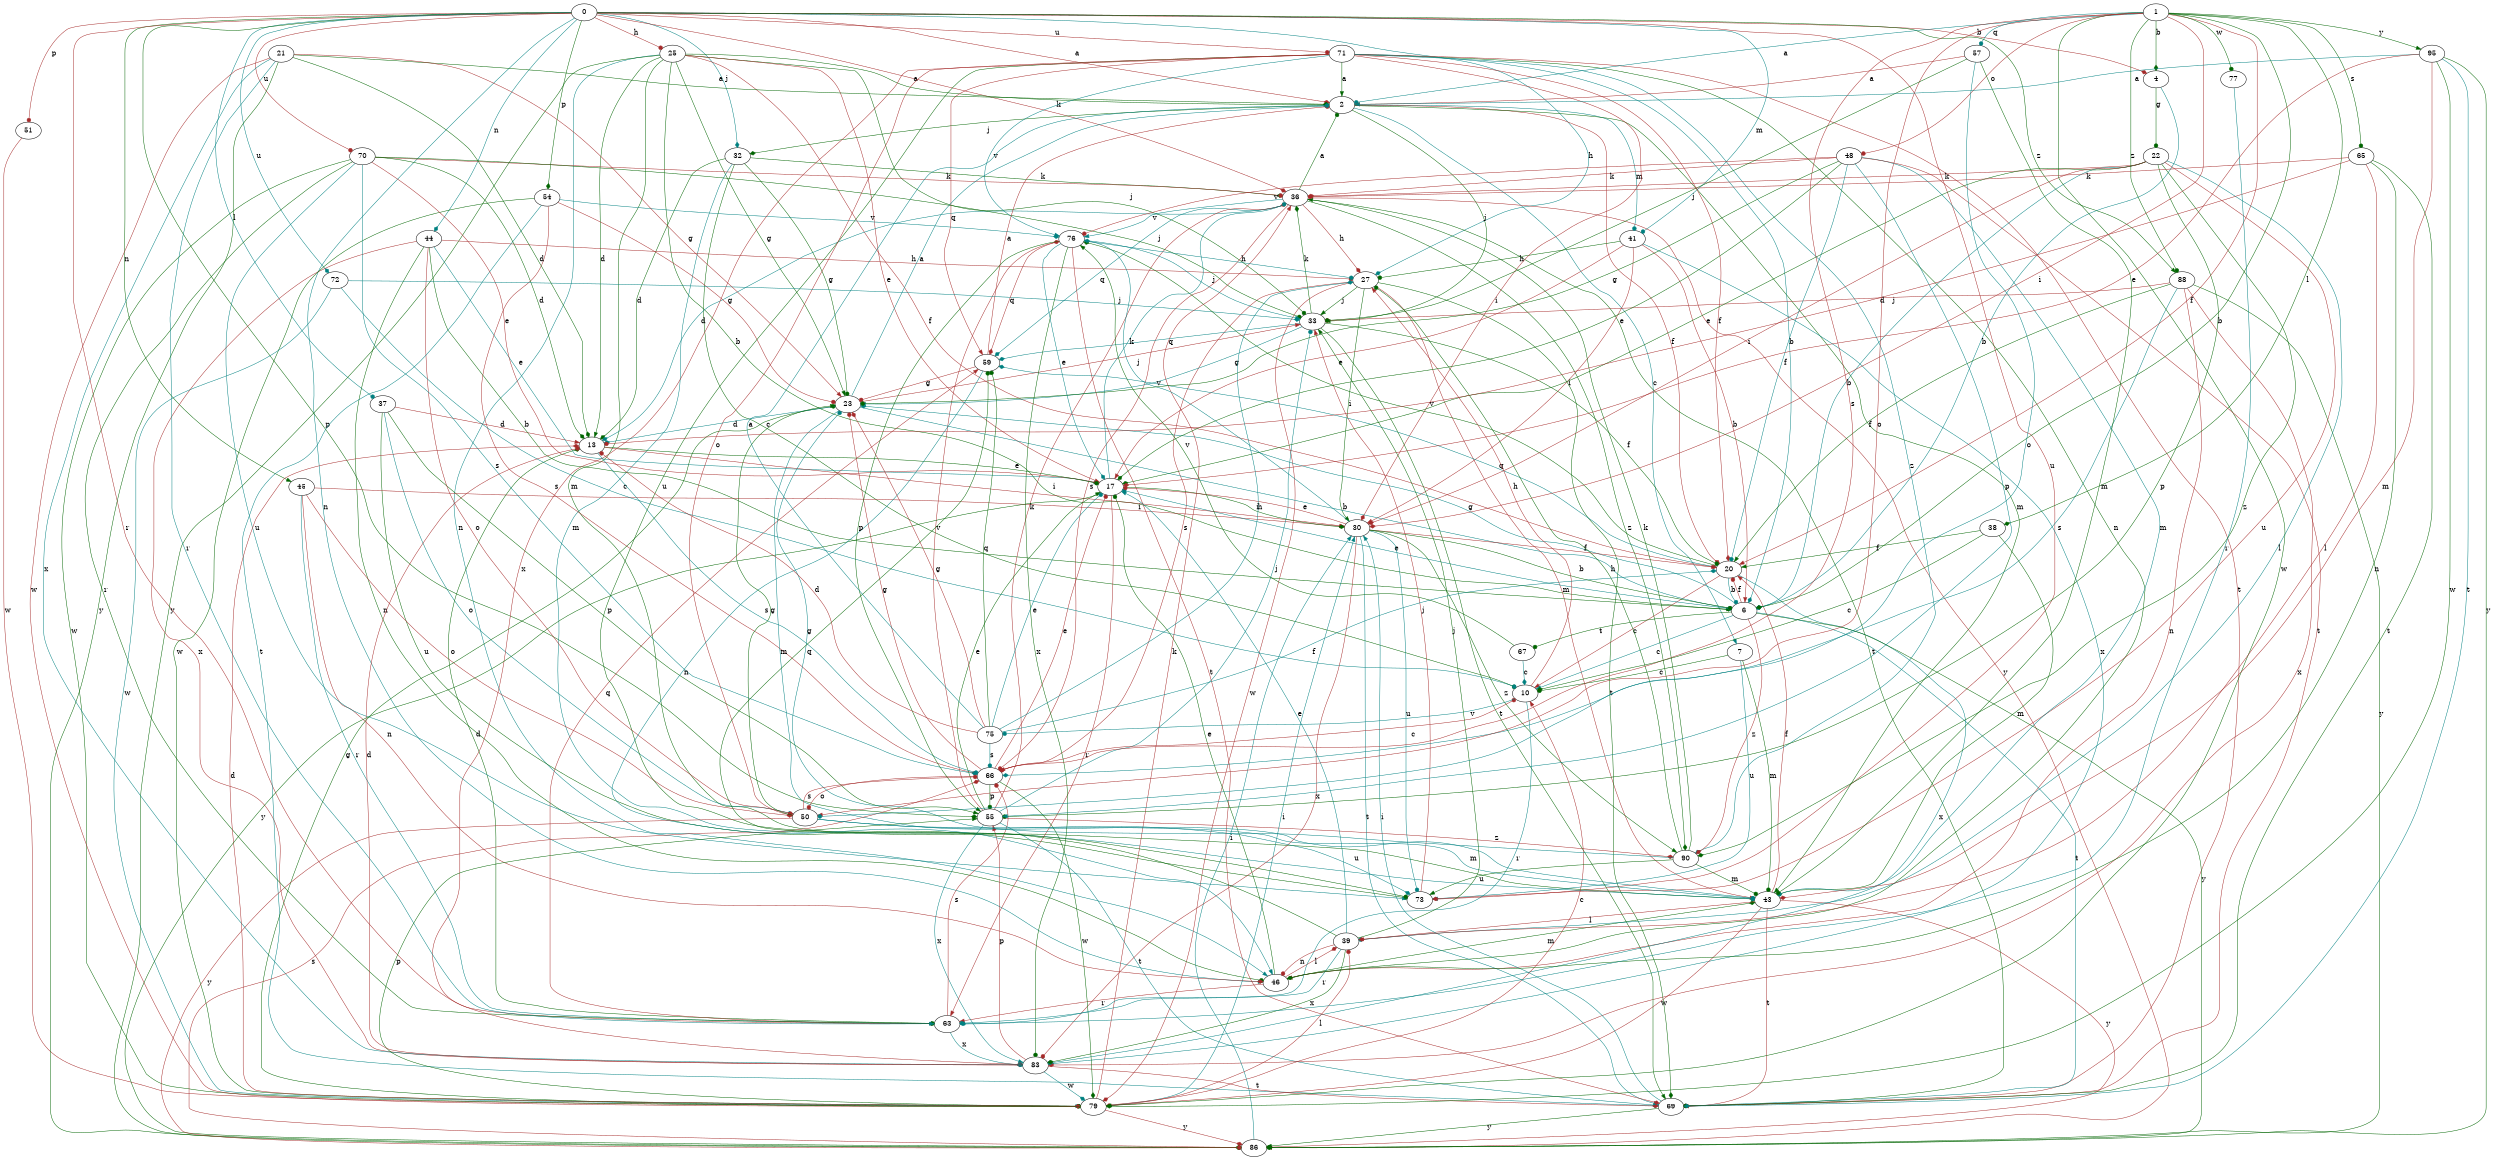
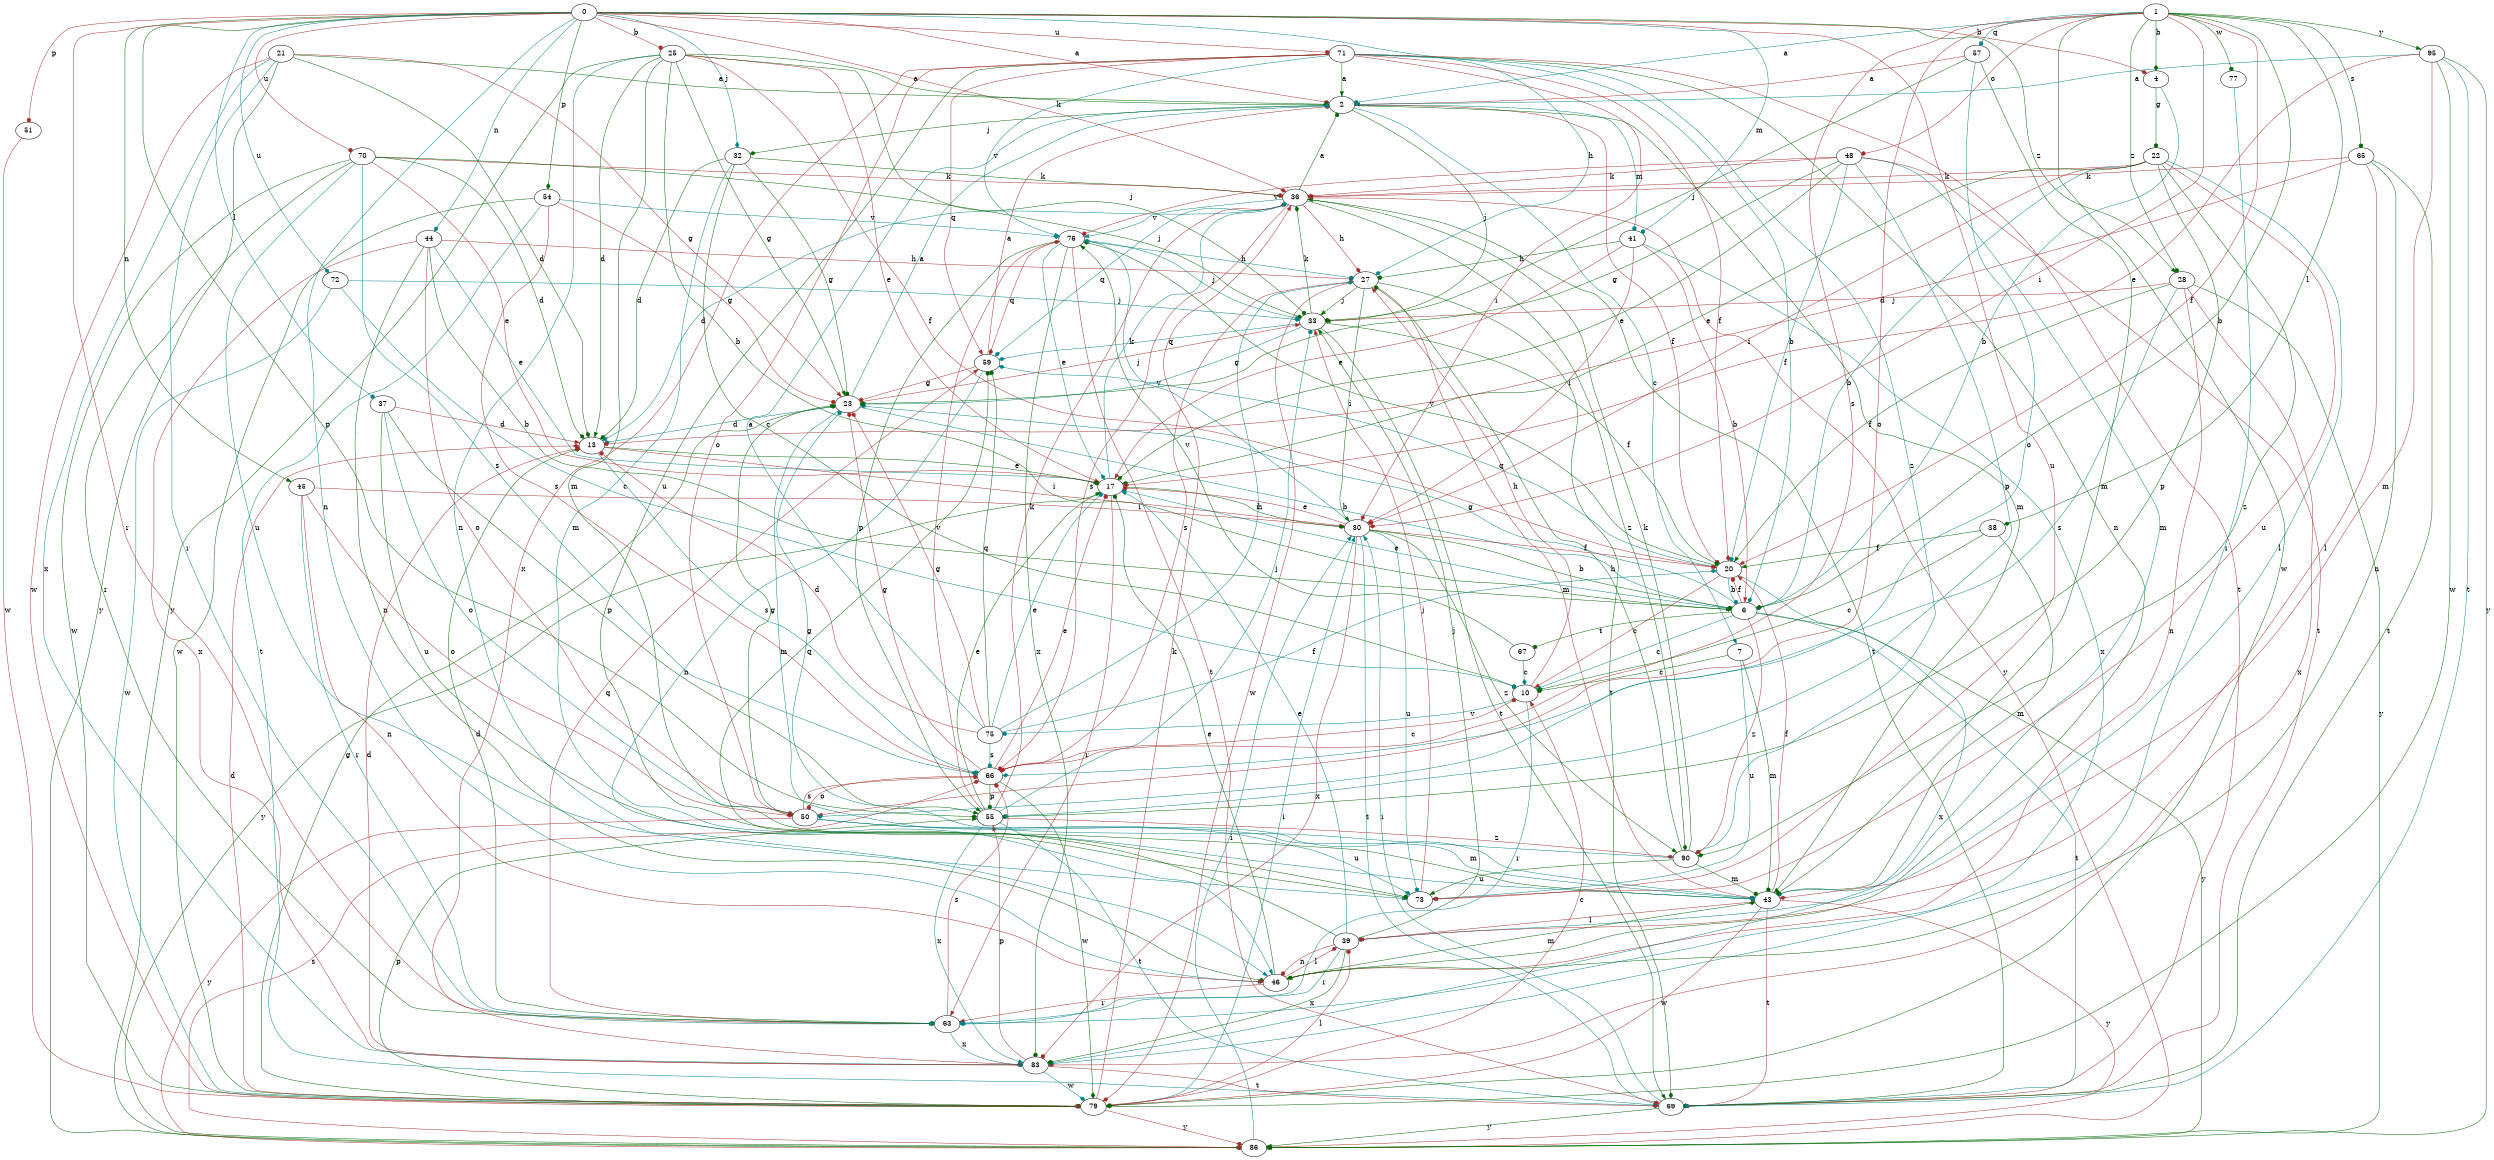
  strict digraph {
    edge [arrowhead=dot color=brown]
    0
    2
    4
    25
    27
    32
    36
    37
    41
    44
    45
    46
    51
    54
    55
    63
    70
    71
    72
    73
-   88
+   88 [label=28]
    20
    7
    33
    43
    6
    22
    21
    79
    23
    86
    13
    83
    17
    30
    66
    69
    10
    90
    59
    76
    50
    39
    1
    38
    48
    57
    65
    77
    n50 [label=95]
    67
    75
    0 -> 2 [arrowhead=diamond label=a]
    0 -> 4 [arrowhead=diamond label=b]
-   0 -> 25 [label=h]
+   0 -> 25 [label=b]
    0 -> 27 [arrowhead=diamond color=teal label=h]
    0 -> 32 [arrowhead=diamond color=teal label=j]
    0 -> 36 [arrowhead=diamond label=k]
    0 -> 37 [color=teal label=l]
    0 -> 41 [color=teal label=m]
    0 -> 44 [arrowhead=diamond color=teal label=n]
    0 -> 45 [arrowhead=normal color=darkgreen label=n]
    0 -> 46 [arrowhead=normal color=teal label=n]
    0 -> 51 [label=p]
    0 -> 54 [arrowhead=diamond color=darkgreen label=p]
    0 -> 55 [arrowhead=diamond color=darkgreen label=p]
    0 -> 63 [arrowhead=diamond label=r]
    0 -> 70 [label=u]
    0 -> 71 [label=u]
    0 -> 72 [arrowhead=diamond color=teal label=u]
    0 -> 73 [arrowhead=normal label=u]
    0 -> 88 [arrowhead=normal color=darkgreen label=z]
    2 -> 32 [arrowhead=diamond color=darkgreen label=j]
    2 -> 41 [color=teal label=m]
    2 -> 20 [arrowhead=diamond label=f]
    2 -> 7 [arrowhead=normal color=teal label=c]
    2 -> 33 [arrowhead=normal color=darkgreen label=j]
    2 -> 43 [arrowhead=normal color=darkgreen label=m]
    4 -> 6 [arrowhead=diamond color=teal label=b]
    4 -> 22 [color=darkgreen label=g]
    25 -> 2 [arrowhead=diamond color=darkgreen label=a]
    25 -> 46 [arrowhead=normal color=teal label=n]
    25 -> 20 [arrowhead=diamond label=f]
    25 -> 33 [color=darkgreen label=j]
    25 -> 43 [color=darkgreen label=m]
    25 -> 6 [arrowhead=diamond color=darkgreen label=b]
    25 -> 23 [arrowhead=normal color=darkgreen label=g]
    25 -> 86 [color=darkgreen label=y]
    25 -> 13 [arrowhead=normal color=darkgreen label=d]
    25 -> 17 [arrowhead=normal label=e]
    27 -> 33 [arrowhead=normal color=darkgreen label=j]
    27 -> 43 [arrowhead=normal label=m]
    27 -> 79 [arrowhead=diamond label=w]
    27 -> 30 [arrowhead=normal color=darkgreen label=i]
    27 -> 66 [label=s]
    27 -> 69 [arrowhead=diamond color=darkgreen label=t]
    32 -> 36 [arrowhead=diamond color=darkgreen label=k]
    32 -> 43 [color=teal label=m]
    32 -> 23 [color=darkgreen label=g]
    32 -> 13 [arrowhead=diamond color=darkgreen label=d]
    32 -> 10 [color=darkgreen label=c]
    36 -> 2 [color=darkgreen label=a]
    36 -> 27 [arrowhead=diamond label=h]
    36 -> 86 [arrowhead=normal label=y]
    36 -> 13 [arrowhead=diamond color=teal label=d]
    36 -> 66 [label=s]
    36 -> 69 [color=darkgreen label=t]
    36 -> 90 [arrowhead=diamond color=darkgreen label=z]
    36 -> 59 [arrowhead=diamond color=teal label=q]
    36 -> 76 [arrowhead=normal color=teal label=v]
    37 -> 55 [arrowhead=normal color=darkgreen label=p]
    37 -> 73 [color=darkgreen label=u]
    37 -> 13 [arrowhead=normal label=d]
    37 -> 50 [arrowhead=normal color=teal label=o]
    41 -> 27 [color=darkgreen label=h]
    41 -> 6 [arrowhead=normal label=b]
    41 -> 83 [arrowhead=diamond color=teal label=x]
    41 -> 17 [arrowhead=normal label=e]
    41 -> 30 [arrowhead=normal label=i]
    44 -> 27 [label=h]
    44 -> 46 [color=darkgreen label=n]
    44 -> 6 [arrowhead=normal color=darkgreen label=b]
    44 -> 83 [arrowhead=diamond label=x]
    44 -> 17 [arrowhead=normal color=teal label=e]
    44 -> 50 [arrowhead=diamond label=o]
    45 -> 46 [arrowhead=diamond label=n]
    45 -> 63 [arrowhead=diamond color=teal label=r]
    45 -> 30 [arrowhead=normal label=i]
    45 -> 50 [arrowhead=diamond label=o]
    46 -> 63 [arrowhead=normal label=r]
    46 -> 43 [arrowhead=diamond color=darkgreen label=m]
    46 -> 17 [color=darkgreen label=e]
    46 -> 39 [arrowhead=diamond label=l]
    51 -> 79 [arrowhead=diamond label=w]
    54 -> 79 [color=darkgreen label=w]
    54 -> 23 [label=g]
    54 -> 66 [arrowhead=diamond label=s]
    54 -> 69 [arrowhead=diamond color=teal label=t]
    54 -> 76 [arrowhead=diamond color=teal label=v]
    55 -> 36 [arrowhead=diamond label=k]
    55 -> 33 [color=teal label=j]
    55 -> 83 [arrowhead=normal color=teal label=x]
    55 -> 17 [arrowhead=normal color=darkgreen label=e]
    55 -> 69 [arrowhead=normal color=teal label=t]
    55 -> 90 [arrowhead=diamond label=z]
    55 -> 76 [arrowhead=diamond label=v]
    63 -> 13 [arrowhead=diamond color=darkgreen label=d]
    63 -> 83 [color=teal label=x]
    63 -> 66 [label=s]
    63 -> 59 [arrowhead=normal label=q]
    70 -> 36 [label=k]
    70 -> 63 [color=darkgreen label=r]
    70 -> 73 [arrowhead=normal color=teal label=u]
    70 -> 33 [color=darkgreen label=j]
    70 -> 79 [color=darkgreen label=w]
    70 -> 13 [arrowhead=diamond color=darkgreen label=d]
    70 -> 17 [arrowhead=diamond label=e]
    70 -> 66 [arrowhead=diamond color=teal label=s]
    71 -> 2 [arrowhead=normal color=darkgreen label=a]
    71 -> 46 [arrowhead=normal color=darkgreen label=n]
    71 -> 73 [color=darkgreen label=u]
    71 -> 20 [arrowhead=diamond label=f]
    71 -> 6 [arrowhead=diamond color=teal label=b]
    71 -> 83 [arrowhead=diamond label=x]
    71 -> 30 [arrowhead=diamond label=i]
    71 -> 69 [label=t]
    71 -> 90 [arrowhead=diamond color=teal label=z]
    71 -> 59 [arrowhead=normal label=q]
    71 -> 76 [arrowhead=normal color=teal label=v]
    71 -> 50 [arrowhead=normal label=o]
    72 -> 33 [arrowhead=diamond color=teal label=j]
    72 -> 79 [arrowhead=normal color=teal label=w]
    72 -> 10 [color=teal label=c]
    73 -> 33 [arrowhead=normal label=j]
    88 -> 46 [arrowhead=normal label=n]
    88 -> 20 [arrowhead=normal color=darkgreen label=f]
    88 -> 33 [label=j]
    88 -> 86 [arrowhead=normal color=darkgreen label=y]
    88 -> 83 [arrowhead=diamond label=x]
    88 -> 66 [arrowhead=diamond color=teal label=s]
    20 -> 6 [color=teal label=b]
    20 -> 83 [color=teal label=x]
    20 -> 10 [arrowhead=normal label=c]
    20 -> 59 [arrowhead=diamond color=teal label=q]
    20 -> 76 [arrowhead=diamond color=darkgreen label=v]
    7 -> 73 [arrowhead=normal color=teal label=u]
    7 -> 43 [color=darkgreen label=m]
    7 -> 10 [color=darkgreen label=c]
    33 -> 36 [arrowhead=diamond color=darkgreen label=k]
    33 -> 20 [color=darkgreen label=f]
    33 -> 23 [arrowhead=normal color=teal label=g]
    33 -> 69 [arrowhead=normal color=darkgreen label=t]
    33 -> 59 [arrowhead=diamond color=teal label=q]
    43 -> 20 [arrowhead=normal label=f]
    43 -> 79 [arrowhead=diamond label=w]
    43 -> 86 [arrowhead=diamond label=y]
    43 -> 69 [arrowhead=normal label=t]
    43 -> 39 [arrowhead=normal label=l]
    6 -> 20 [label=f]
    6 -> 23 [arrowhead=diamond color=teal label=g]
    6 -> 86 [color=darkgreen label=y]
    6 -> 17 [color=teal label=e]
    6 -> 69 [color=teal label=t]
    6 -> 10 [arrowhead=normal color=teal label=c]
    6 -> 90 [arrowhead=diamond label=z]
    6 -> 67 [color=darkgreen label=t]
    22 -> 36 [arrowhead=normal label=k]
    22 -> 55 [color=darkgreen label=p]
    22 -> 73 [arrowhead=diamond label=u]
    22 -> 6 [color=teal label=b]
    22 -> 17 [arrowhead=diamond color=darkgreen label=e]
    22 -> 30 [arrowhead=diamond label=i]
    22 -> 90 [arrowhead=diamond color=darkgreen label=z]
    22 -> 39 [color=teal label=l]
    21 -> 2 [arrowhead=diamond color=darkgreen label=a]
    21 -> 63 [arrowhead=normal color=teal label=r]
    21 -> 79 [arrowhead=diamond label=w]
    21 -> 23 [arrowhead=normal label=g]
    21 -> 86 [color=darkgreen label=y]
    21 -> 13 [arrowhead=diamond color=darkgreen label=d]
    21 -> 83 [arrowhead=diamond color=teal label=x]
    79 -> 36 [arrowhead=normal label=k]
    79 -> 55 [arrowhead=normal color=darkgreen label=p]
    79 -> 23 [color=darkgreen label=g]
    79 -> 86 [arrowhead=diamond label=y]
    79 -> 13 [arrowhead=diamond label=d]
    79 -> 30 [arrowhead=normal color=teal label=i]
    79 -> 10 [arrowhead=normal label=c]
    79 -> 39 [label=l]
    23 -> 2 [arrowhead=diamond color=teal label=a]
    23 -> 33 [arrowhead=normal label=j]
    23 -> 43 [color=teal label=m]
    23 -> 6 [color=teal label=b]
    23 -> 13 [arrowhead=diamond color=teal label=d]
    86 -> 30 [arrowhead=normal color=teal label=i]
    86 -> 66 [arrowhead=diamond label=s]
    13 -> 17 [color=darkgreen label=e]
    13 -> 30 [arrowhead=normal label=i]
    13 -> 66 [color=teal label=s]
    83 -> 55 [arrowhead=normal label=p]
    83 -> 79 [arrowhead=diamond color=teal label=w]
    83 -> 13 [label=d]
    83 -> 69 [arrowhead=diamond label=t]
    17 -> 36 [color=teal label=k]
    17 -> 63 [arrowhead=normal label=r]
    17 -> 86 [arrowhead=diamond color=darkgreen label=y]
    17 -> 30 [arrowhead=diamond color=darkgreen label=i]
    30 -> 73 [color=teal label=u]
    30 -> 20 [arrowhead=normal label=f]
    30 -> 6 [color=darkgreen label=b]
    30 -> 83 [label=x]
    30 -> 17 [label=e]
    30 -> 69 [arrowhead=normal color=teal label=t]
    30 -> 90 [arrowhead=normal color=darkgreen label=z]
    30 -> 76 [arrowhead=diamond color=teal label=v]
    66 -> 55 [color=darkgreen label=p]
    66 -> 79 [arrowhead=diamond color=darkgreen label=w]
    66 -> 23 [label=g]
    66 -> 17 [label=e]
    66 -> 10 [label=c]
    66 -> 50 [label=o]
    69 -> 86 [arrowhead=normal color=darkgreen label=y]
    69 -> 30 [arrowhead=normal color=teal label=i]
    10 -> 27 [arrowhead=normal label=h]
    10 -> 63 [arrowhead=diamond color=teal label=r]
    10 -> 75 [color=teal label=v]
    90 -> 27 [color=darkgreen label=h]
    90 -> 36 [arrowhead=normal color=darkgreen label=k]
    90 -> 73 [arrowhead=normal color=darkgreen label=u]
    90 -> 43 [color=darkgreen label=m]
    90 -> 23 [color=teal label=g]
    59 -> 2 [label=a]
    59 -> 46 [arrowhead=normal color=teal label=n]
    59 -> 23 [label=g]
    76 -> 27 [color=teal label=h]
    76 -> 55 [arrowhead=normal color=darkgreen label=p]
    76 -> 33 [arrowhead=normal color=teal label=j]
    76 -> 83 [color=darkgreen label=x]
    76 -> 17 [arrowhead=diamond color=teal label=e]
    76 -> 69 [arrowhead=diamond label=t]
    76 -> 59 [arrowhead=diamond label=q]
    50 -> 73 [arrowhead=diamond color=teal label=u]
    50 -> 43 [color=teal label=m]
    50 -> 23 [arrowhead=normal color=darkgreen label=g]
    50 -> 86 [label=y]
    50 -> 66 [label=s]
    39 -> 46 [label=n]
    39 -> 63 [color=teal label=r]
    39 -> 33 [arrowhead=normal color=darkgreen label=j]
    39 -> 83 [arrowhead=diamond color=darkgreen label=x]
    39 -> 17 [arrowhead=normal color=teal label=e]
    39 -> 59 [color=darkgreen label=q]
    1 -> 2 [color=teal label=a]
    1 -> 4 [arrowhead=diamond color=darkgreen label=b]
    1 -> 88 [color=darkgreen label=z]
    1 -> 20 [arrowhead=normal label=f]
    1 -> 6 [arrowhead=diamond color=darkgreen label=b]
    1 -> 79 [arrowhead=normal color=darkgreen label=w]
    1 -> 30 [arrowhead=diamond label=i]
    1 -> 66 [arrowhead=normal label=s]
    1 -> 50 [arrowhead=normal label=o]
    1 -> 38 [arrowhead=diamond color=darkgreen label=l]
    1 -> 48 [label=o]
    1 -> 57 [color=teal label=q]
    1 -> 65 [color=darkgreen label=s]
    1 -> 77 [color=darkgreen label=w]
    1 -> n50 [arrowhead=normal color=darkgreen label=y]
    38 -> 20 [arrowhead=normal color=darkgreen label=f]
    38 -> 43 [color=darkgreen label=m]
    38 -> 10 [arrowhead=diamond color=darkgreen label=c]
    48 -> 36 [arrowhead=diamond label=k]
    48 -> 55 [arrowhead=normal color=teal label=p]
    48 -> 20 [color=teal label=f]
    48 -> 43 [color=teal label=m]
    48 -> 23 [color=darkgreen label=g]
    48 -> 17 [arrowhead=diamond color=darkgreen label=e]
    48 -> 69 [label=t]
    48 -> 76 [label=v]
    57 -> 2 [arrowhead=normal label=a]
    57 -> 33 [color=darkgreen label=j]
    57 -> 43 [color=darkgreen label=m]
    57 -> 50 [color=teal label=o]
    65 -> 36 [label=k]
    65 -> 46 [arrowhead=diamond color=darkgreen label=n]
    65 -> 13 [label=d]
    65 -> 69 [color=darkgreen label=t]
    65 -> 39 [arrowhead=diamond label=l]
    77 -> 63 [arrowhead=normal color=teal label=r]
    n50 -> 2 [arrowhead=normal color=teal label=a]
    n50 -> 43 [arrowhead=diamond label=m]
    n50 -> 79 [arrowhead=diamond color=darkgreen label=w]
    n50 -> 86 [arrowhead=diamond color=darkgreen label=y]
    n50 -> 17 [arrowhead=diamond label=e]
    n50 -> 69 [arrowhead=diamond color=teal label=t]
    67 -> 10 [arrowhead=diamond color=teal label=c]
    67 -> 76 [arrowhead=normal color=darkgreen label=v]
    75 -> 2 [color=teal label=a]
    75 -> 27 [arrowhead=diamond color=teal label=h]
    75 -> 20 [arrowhead=diamond color=teal label=f]
    75 -> 23 [arrowhead=diamond label=g]
    75 -> 13 [label=d]
    75 -> 17 [color=teal label=e]
    75 -> 66 [color=teal label=s]
    75 -> 59 [color=darkgreen label=q]
  }
